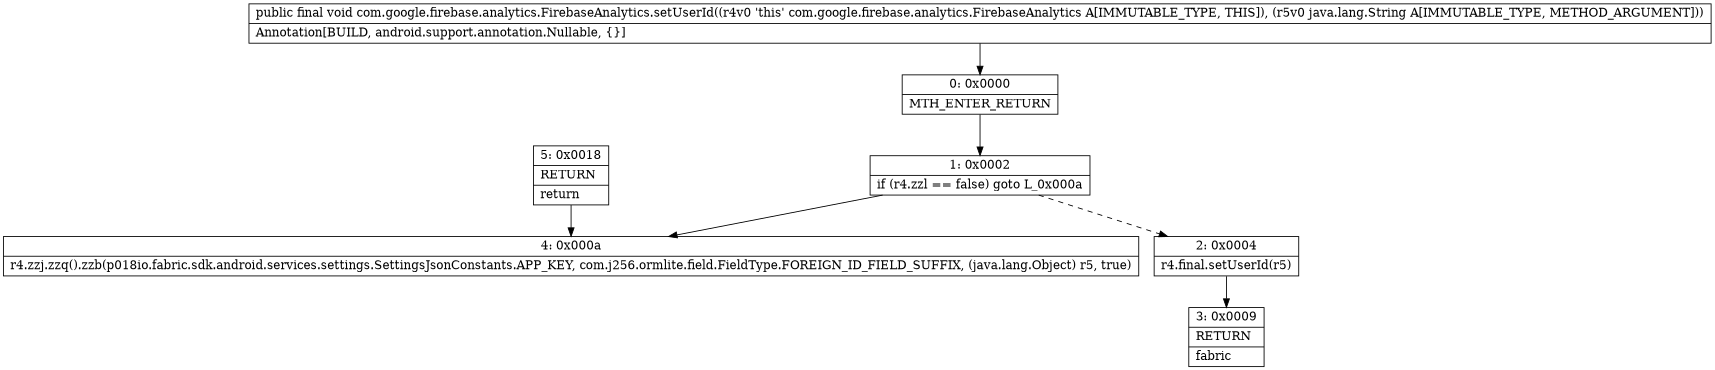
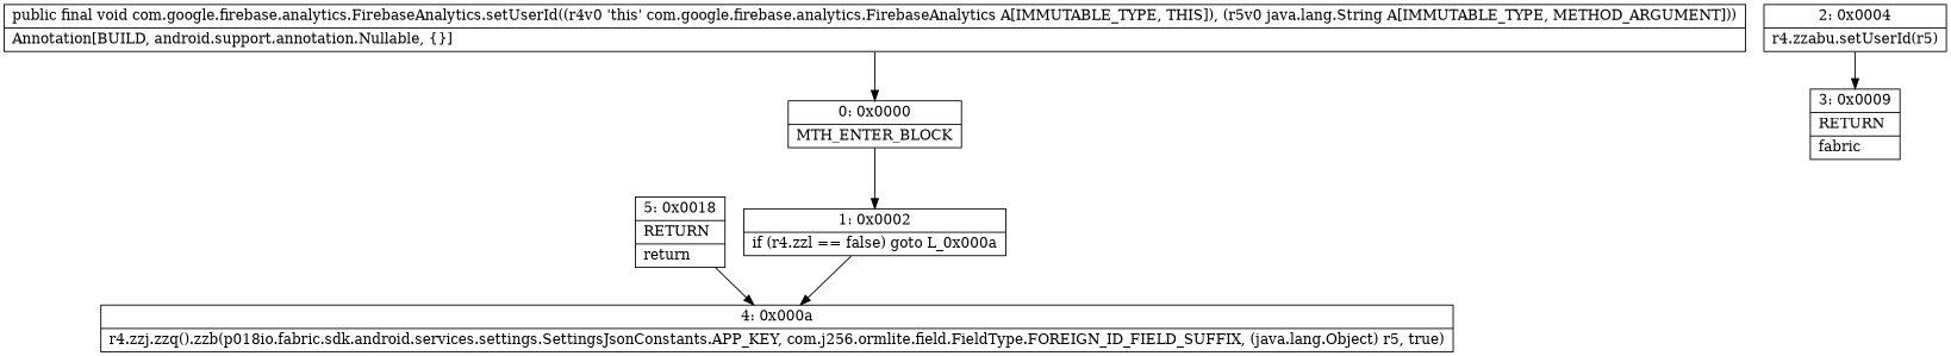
  digraph {
    node [shape=record]
-   n1 [label="{0\:\ 0x0000|MTH_ENTER_RETURN\l}"]
+   n1 [label="{0\:\ 0x0000|MTH_ENTER_BLOCK\l}"]
    n2 [label="{1\:\ 0x0002|if (r4.zzl == false) goto L_0x000a\l}"]
-   n3 [label="{2\:\ 0x0004|r4.final.setUserId(r5)\l}"]
+   n3 [label="{2\:\ 0x0004|r4.zzabu.setUserId(r5)\l}"]
    n4 [label="{4\:\ 0x000a|r4.zzj.zzq().zzb(p018io.fabric.sdk.android.services.settings.SettingsJsonConstants.APP_KEY, com.j256.ormlite.field.FieldType.FOREIGN_ID_FIELD_SUFFIX, (java.lang.Object) r5, true)\l}"]
    n5 [label="{3\:\ 0x0009|RETURN\l|fabric\l}"]
    n6 [label="{5\:\ 0x0018|RETURN\l|return\l}"]
    n7 [label="{public final void com.google.firebase.analytics.FirebaseAnalytics.setUserId((r4v0 'this' com.google.firebase.analytics.FirebaseAnalytics A[IMMUTABLE_TYPE, THIS]), (r5v0 java.lang.String A[IMMUTABLE_TYPE, METHOD_ARGUMENT]))  | Annotation[BUILD, android.support.annotation.Nullable, \{\}]\l}"]
    n1 -> n2
-   n2 -> n3 [style=dashed]
    n2 -> n4
    n3 -> n5
    n6 -> n4
    n7 -> n1
  }
